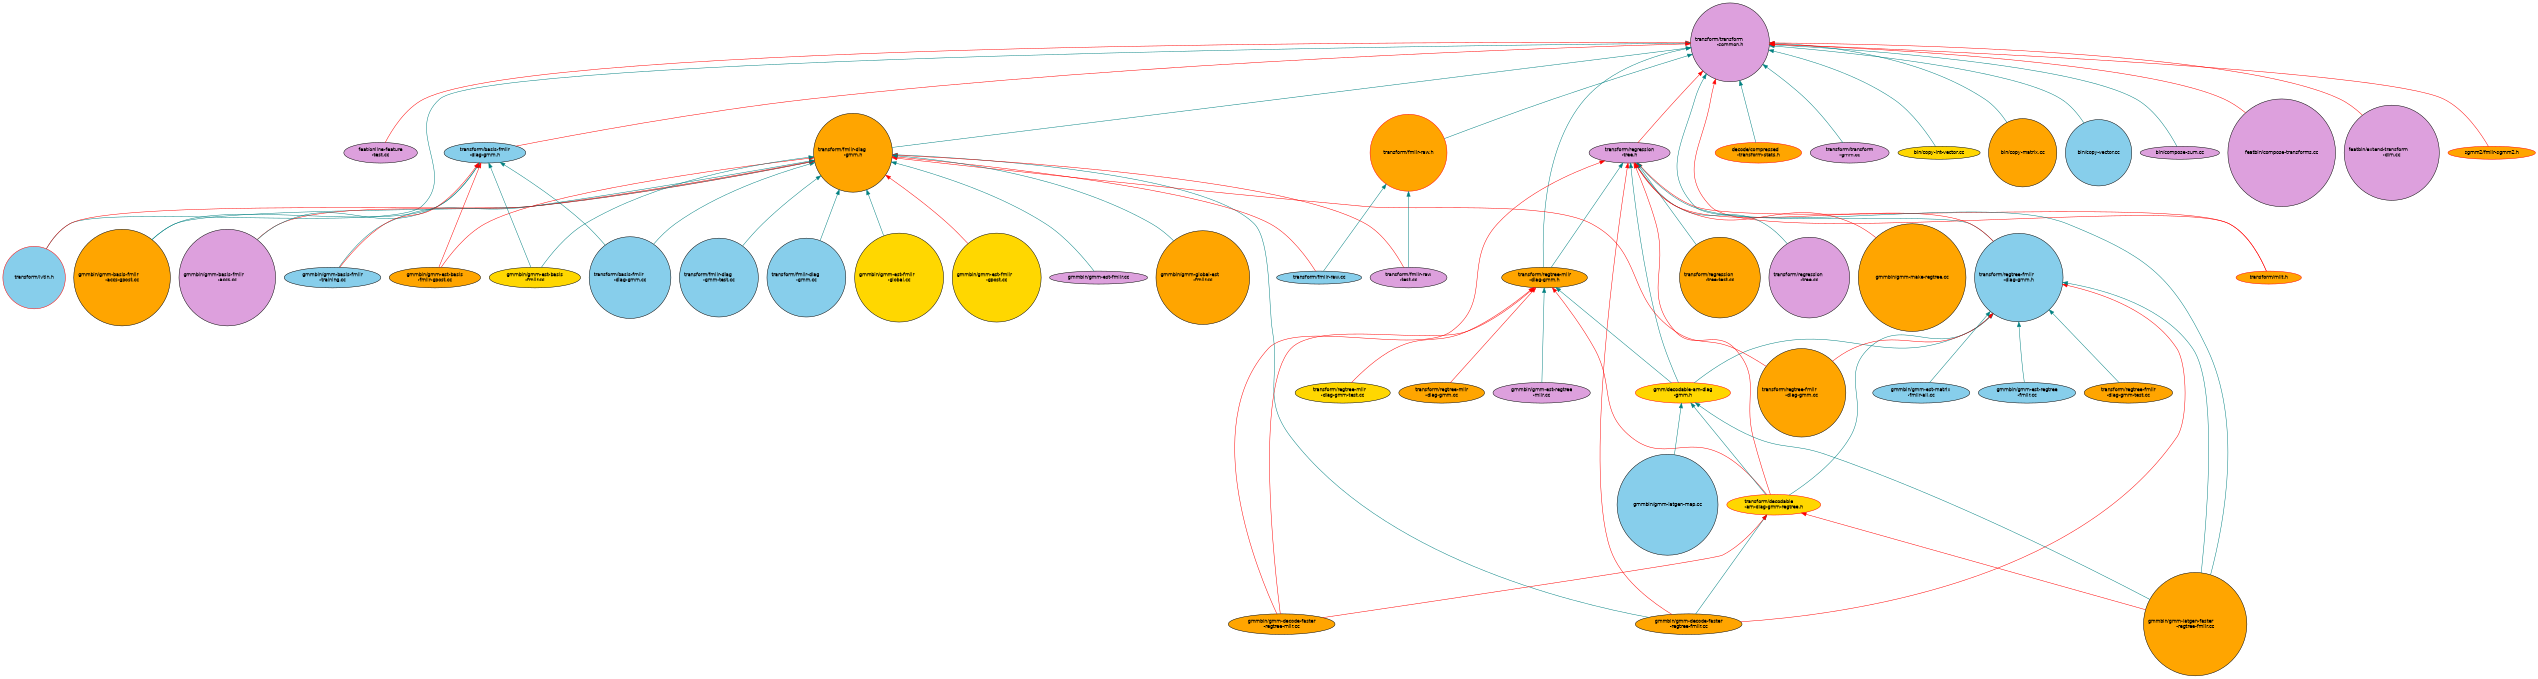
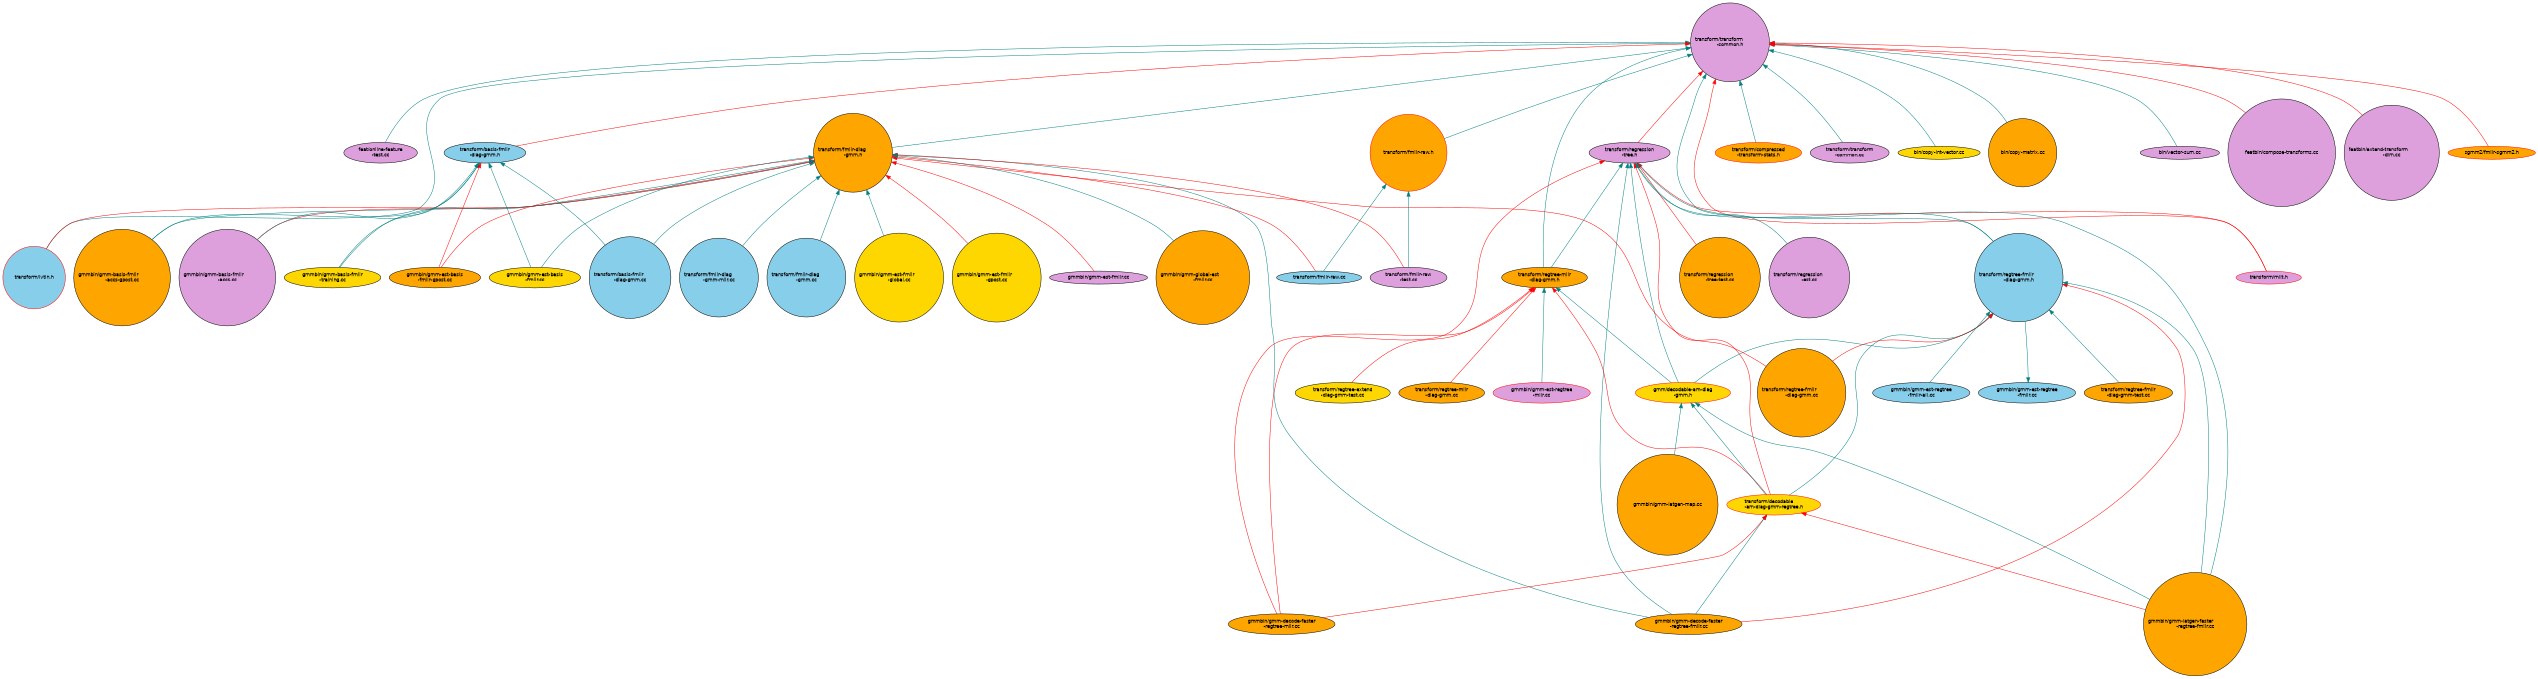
  digraph {
    node [color=black fillcolor=orange fontname=Helvetica fontsize=10 shape=ellipse style=filled]
    edge [color=teal dir=back fontname=Helvetica fontsize=10 labelfontname=Helvetica labelfontsize=10 style=solid]
    n1 [fillcolor=plum fontcolor=black height=0.2 label="transform/transform\l-common.h" shape=circle width=0.4]
    n2 [fillcolor=plum height=0.2 label="feat/online-feature\l-test.cc" width=0.4]
    n3 [fillcolor=plum height=0.2 label="transform/regression\l-tree.h" width=0.4]
    n4 [fillcolor=skyblue height=0.2 label="transform/regtree-fmllr\l-diag-gmm.h" shape=circle width=0.4]
    n5 [height=0.2 label="transform/regtree-mllr\l-diag-gmm.h" width=0.4]
-   n6 [color=red height=0.2 label="transform/mllt.h" width=0.4]
+   n6 [color=red fillcolor=plum height=0.2 label="transform/mllt.h" width=0.4]
    n7 [height=0.2 label="transform/fmllr-diag\l-gmm.h" shape=circle width=0.4]
    n8 [color=red fillcolor=skyblue height=0.2 label="transform/lvtln.h" shape=circle width=0.4]
    n9 [fillcolor=skyblue height=0.2 label="transform/basis-fmllr\l-diag-gmm.h" width=0.4]
-   n10 [color=red height=0.2 label="decode/compressed\l-transform-stats.h" width=0.4]
+   n10 [color=red height=0.2 label="transform/compressed\l-transform-stats.h" width=0.4]
    n11 [color=red height=0.2 label="transform/fmllr-raw.h" shape=circle width=0.4]
-   n12 [fillcolor=plum height=0.2 label="transform/transform\l-gmm.cc" width=0.4]
+   n12 [fillcolor=plum height=0.2 label="transform/transform\l-common.cc" width=0.4]
    n13 [fillcolor=gold height=0.2 label="bin/copy-int-vector.cc" width=0.4]
    n14 [height=0.2 label="bin/copy-matrix.cc" shape=circle width=0.4]
-   n15 [fillcolor=skyblue height=0.2 label="bin/copy-vector.cc" shape=circle width=0.4]
-   n16 [fillcolor=plum height=0.2 label="bin/compose-sum.cc" width=0.4]
+   n16 [fillcolor=plum height=0.2 label="bin/vector-sum.cc" width=0.4]
    n17 [fillcolor=plum height=0.2 label="featbin/compose-transforms.cc" shape=circle width=0.4]
    n18 [fillcolor=plum height=0.2 label="featbin/extend-transform\l-dim.cc" shape=circle width=0.4]
    n19 [color=red height=0.2 label="sgmm2/fmllr-sgmm2.h" width=0.4]
    n20 [color=red fillcolor=gold height=0.2 label="gmm/decodable-am-diag\l-gmm.h" width=0.4]
    n21 [color=red fillcolor=gold height=0.2 label="transform/decodable\l-am-diag-gmm-regtree.h" width=0.4]
    n22 [height=0.2 label="gmmbin/gmm-decode-faster\l-regtree-fmllr.cc" width=0.4]
    n23 [height=0.2 label="gmmbin/gmm-decode-faster\l-regtree-mllr.cc" width=0.4]
    n24 [height=0.2 label="gmmbin/gmm-latgen-faster\l-regtree-fmllr.cc" shape=circle width=0.4]
    n25 [height=0.2 label="transform/regression\l-tree-test.cc" shape=circle width=0.4]
-   n26 [fillcolor=plum height=0.2 label="transform/regression\l-tree.cc" shape=circle width=0.4]
-   n27 [height=0.2 label="gmmbin/gmm-make-regtree.cc" shape=circle width=0.4]
+   n26 [fillcolor=plum height=0.2 label="transform/regression\l-est.cc" shape=circle width=0.4]
    n28 [height=0.2 label="transform/regtree-fmllr\l-diag-gmm-test.cc" width=0.4]
    n29 [height=0.2 label="transform/regtree-fmllr\l-diag-gmm.cc" shape=circle width=0.4]
-   n30 [fillcolor=skyblue height=0.2 label="gmmbin/gmm-est-matrix\l-fmllr-ali.cc" width=0.4]
+   n30 [fillcolor=skyblue height=0.2 label="gmmbin/gmm-est-regtree\l-fmllr-ali.cc" width=0.4]
    n31 [fillcolor=skyblue height=0.2 label="gmmbin/gmm-est-regtree\l-fmllr.cc" width=0.4]
-   n32 [fillcolor=gold height=0.2 label="transform/regtree-mllr\l-diag-gmm-test.cc" width=0.4]
+   n32 [fillcolor=gold height=0.2 label="transform/regtree-extend\l-diag-gmm-test.cc" width=0.4]
    n33 [height=0.2 label="transform/regtree-mllr\l-diag-gmm.cc" width=0.4]
-   n34 [fillcolor=plum height=0.2 label="gmmbin/gmm-est-regtree\l-mllr.cc" width=0.4]
+   n34 [color=red fillcolor=plum height=0.2 label="gmmbin/gmm-est-regtree\l-mllr.cc" width=0.4]
    n35 [fillcolor=skyblue height=0.2 label="transform/basis-fmllr\l-diag-gmm.cc" shape=circle width=0.4]
-   n36 [fillcolor=skyblue height=0.2 label="transform/fmllr-diag\l-gmm-test.cc" shape=circle width=0.4]
+   n36 [fillcolor=skyblue height=0.2 label="transform/fmllr-diag\l-gmm-mllr.cc" shape=circle width=0.4]
    n37 [fillcolor=skyblue height=0.2 label="transform/fmllr-diag\l-gmm.cc" shape=circle width=0.4]
    n38 [fillcolor=plum height=0.2 label="transform/fmllr-raw\l-test.cc" width=0.4]
    n39 [fillcolor=skyblue height=0.2 label="transform/fmllr-raw.cc" width=0.4]
    n40 [height=0.2 label="gmmbin/gmm-basis-fmllr\l-accs-gpost.cc" shape=circle width=0.4]
    n41 [fillcolor=plum height=0.2 label="gmmbin/gmm-basis-fmllr\l-accs.cc" shape=circle width=0.4]
-   n42 [fillcolor=skyblue height=0.2 label="gmmbin/gmm-basis-fmllr\l-training.cc" width=0.4]
+   n42 [fillcolor=gold height=0.2 label="gmmbin/gmm-basis-fmllr\l-training.cc" width=0.4]
    n43 [height=0.2 label="gmmbin/gmm-est-basis\l-fmllr-gpost.cc" width=0.4]
    n44 [fillcolor=gold height=0.2 label="gmmbin/gmm-est-basis\l-fmllr.cc" width=0.4]
    n45 [fillcolor=gold height=0.2 label="gmmbin/gmm-est-fmllr\l-global.cc" shape=circle width=0.4]
    n46 [fillcolor=gold height=0.2 label="gmmbin/gmm-est-fmllr\l-gpost.cc" shape=circle width=0.4]
    n47 [fillcolor=plum height=0.2 label="gmmbin/gmm-est-fmllr.cc" width=0.4]
    n48 [height=0.2 label="gmmbin/gmm-global-est\l-fmllr.cc" shape=circle width=0.4]
-   n49 [fillcolor=skyblue height=0.2 label="gmmbin/gmm-latgen-map.cc" shape=circle width=0.4]
-   n1 -> n2 [color=red]
+   n49 [height=0.2 label="gmmbin/gmm-latgen-map.cc" shape=circle width=0.4]
+   n1 -> n2
    n1 -> n3 [color=red]
    n1 -> n4
    n1 -> n5
    n1 -> n6 [color=red]
    n1 -> n7
    n1 -> n8
    n1 -> n9 [color=red]
    n1 -> n10
    n1 -> n11
    n1 -> n12
    n1 -> n13
    n1 -> n14
-   n1 -> n15
    n1 -> n16
    n1 -> n17 [color=red]
    n1 -> n18 [color=red]
    n1 -> n19 [color=red]
-   n3 -> n4 [color=red]
+   n3 -> n4
    n3 -> n5
    n3 -> n6 [color=red]
    n3 -> n20
    n3 -> n21 [color=red]
-   n3 -> n22 [color=red]
+   n3 -> n22
    n3 -> n23 [color=red]
    n3 -> n24
-   n3 -> n25
+   n3 -> n25 [color=red]
    n3 -> n26
-   n3 -> n27 [color=red]
    n4 -> n20
    n4 -> n21
    n4 -> n22 [color=red]
    n4 -> n24
    n4 -> n28
    n4 -> n29 [color=red]
    n4 -> n30
-   n4 -> n31
+   n31 -> n4
    n5 -> n20
    n5 -> n21 [color=red]
    n5 -> n23 [color=red]
    n5 -> n32 [color=red]
    n5 -> n33 [color=red]
    n5 -> n34
    n7 -> n8 [color=red]
    n7 -> n22
    n7 -> n29 [color=red]
    n7 -> n35
    n7 -> n36
    n7 -> n37
    n7 -> n38 [color=red]
    n7 -> n39 [color=red]
    n7 -> n40
    n7 -> n41 [color=red]
    n7 -> n42
    n7 -> n43 [color=red]
    n7 -> n44
    n7 -> n45
    n7 -> n46 [color=red]
-   n7 -> n47
+   n7 -> n47 [color=red]
    n7 -> n48
    n9 -> n35
    n9 -> n40
    n9 -> n41
-   n9 -> n42 [color=red]
+   n9 -> n42
    n9 -> n43 [color=red]
    n9 -> n44
    n11 -> n38
    n11 -> n39
    n20 -> n21
    n20 -> n24
    n20 -> n49
    n21 -> n22
    n21 -> n23 [color=red]
    n21 -> n24 [color=red]
  }
